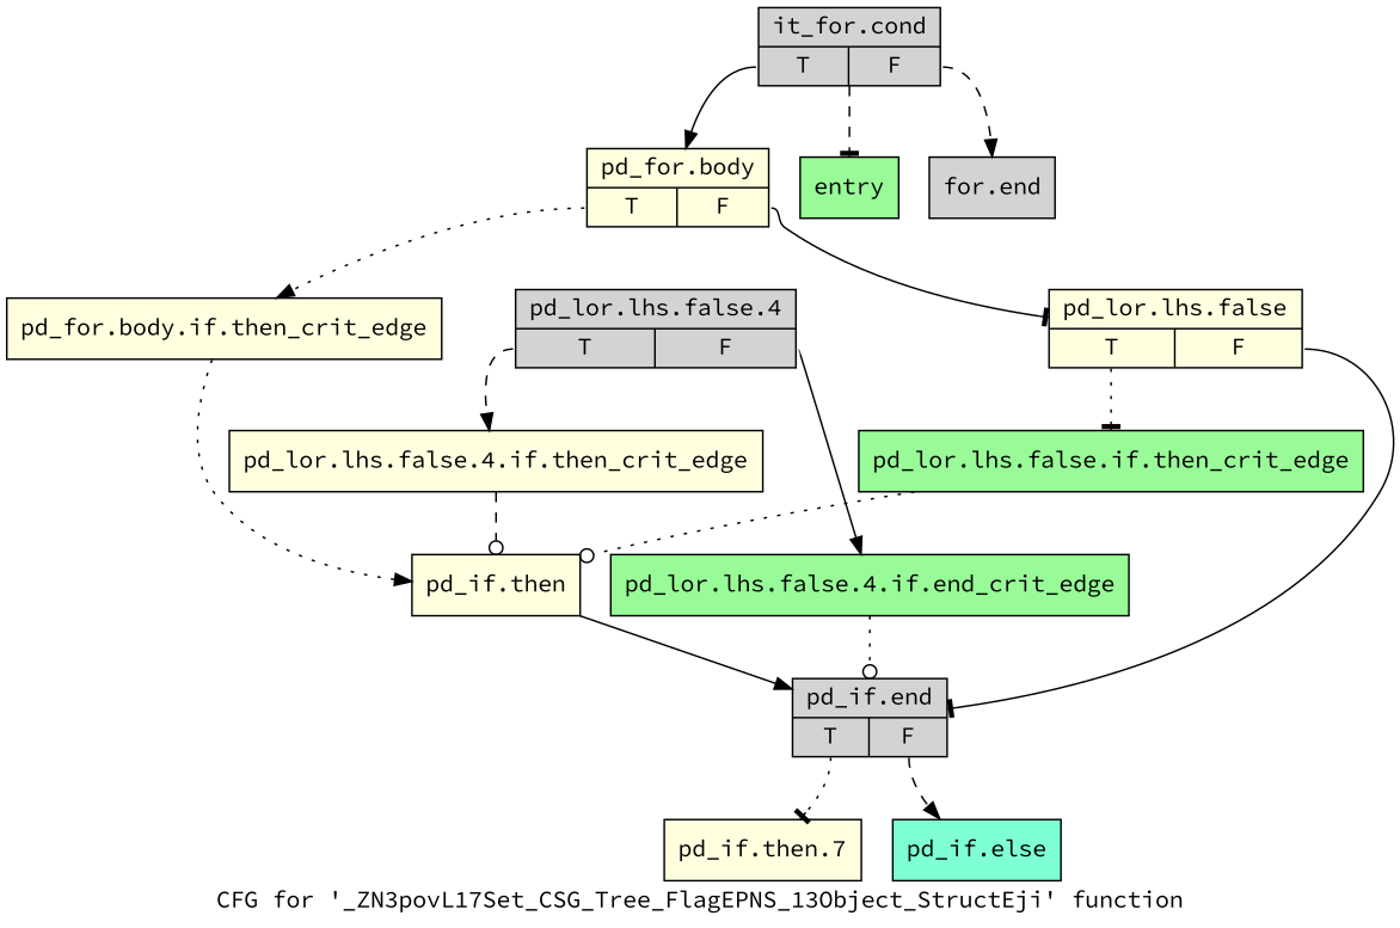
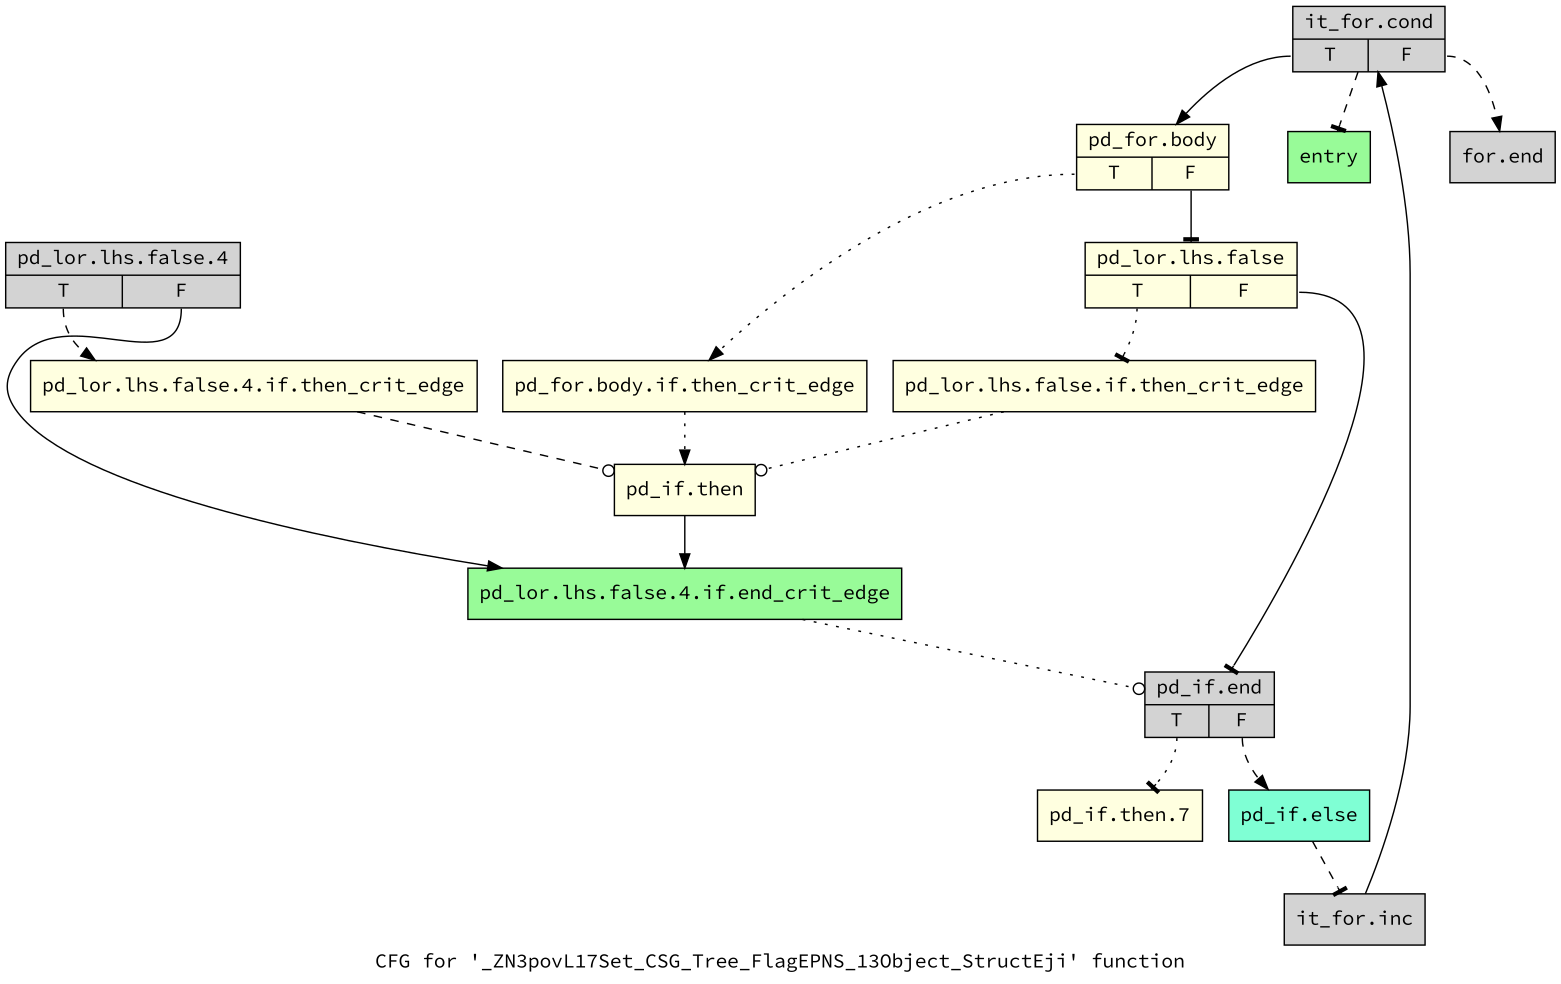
  digraph {
    fontname="Source Code Pro"
    label="CFG for '_ZN3povL17Set_CSG_Tree_FlagEPNS_13Object_StructEji' function"
    node [fillcolor=lightyellow fontname="Source Code Pro" shape=record style=filled]
    edge [arrowhead=normal fontname="Source Code Pro" style=dashed]
    n1 [fillcolor=palegreen label="{entry}"]
    n2 [fillcolor=lightgrey label="{it_for.cond|{<s0>T|<s1>F}}"]
    n3 [label="{pd_for.body|{<s0>T|<s1>F}}"]
    n4 [fillcolor=lightgrey label="{for.end}"]
    n5 [label="{pd_for.body.if.then_crit_edge}"]
    n6 [label="{pd_lor.lhs.false|{<s0>T|<s1>F}}"]
    n7 [label="{pd_if.then}"]
-   n8 [fillcolor=palegreen label="{pd_lor.lhs.false.if.then_crit_edge}"]
+   n8 [label="{pd_lor.lhs.false.if.then_crit_edge}"]
    n9 [fillcolor=lightgrey label="{pd_if.end|{<s0>T|<s1>F}}"]
    n10 [fillcolor=lightgrey label="{pd_lor.lhs.false.4|{<s0>T|<s1>F}}"]
    n11 [label="{pd_lor.lhs.false.4.if.then_crit_edge}"]
    n12 [fillcolor=palegreen label="{pd_lor.lhs.false.4.if.end_crit_edge}"]
    n13 [label="{pd_if.then.7}"]
    n14 [fillcolor=aquamarine label="{pd_if.else}"]
+   n15 [fillcolor=lightgrey label="{it_for.inc}"]
    n2 -> n1 [arrowhead=tee]
    n2 -> n3 [style=solid tailport=s0]
    n2 -> n4 [tailport=s1]
    n3 -> n5 [style=dotted tailport=s0]
    n3 -> n6 [arrowhead=tee style=solid tailport=s1]
    n5 -> n7 [style=dotted]
    n6 -> n8 [arrowhead=tee style=dotted tailport=s0]
    n6 -> n9 [arrowhead=tee style=solid tailport=s1]
-   n7 -> n9 [style=solid]
+   n7 -> n12 [style=solid]
    n8 -> n7 [arrowhead=odot style=dotted]
    n9 -> n13 [arrowhead=tee style=dotted tailport=s0]
    n9 -> n14 [tailport=s1]
    n10 -> n11 [tailport=s0]
    n10 -> n12 [style=solid tailport=s1]
    n11 -> n7 [arrowhead=odot]
    n12 -> n9 [arrowhead=odot style=dotted]
+   n14 -> n15 [arrowhead=tee]
+   n15 -> n2 [style=solid]
  }
